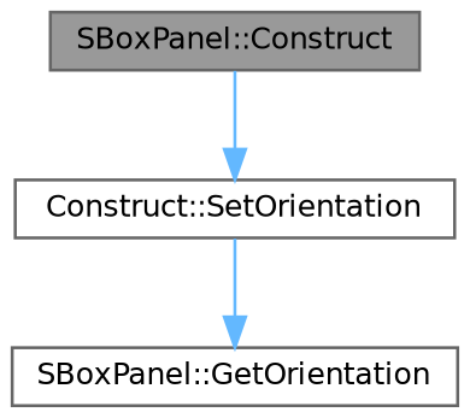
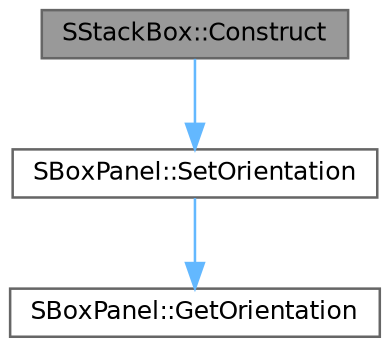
  digraph {
    rankdir=TB
    node [color=grey40 fillcolor=white fontname=Helvetica fontsize=10 shape=box style=filled]
    edge [color=steelblue1 fontname=Helvetica fontsize=10 labelfontname=Helvetica labelfontsize=10 style=solid]
-   n1 [color=gray40 fillcolor=grey60 fontcolor=black height=0.2 label="SBoxPanel::Construct" width=0.4]
-   n2 [height=0.2 label="Construct::SetOrientation" width=0.4]
+   n1 [color=gray40 fillcolor=grey60 fontcolor=black height=0.2 label="SStackBox::Construct" width=0.4]
+   n2 [height=0.2 label="SBoxPanel::SetOrientation" width=0.4]
    n3 [height=0.2 label="SBoxPanel::GetOrientation" width=0.4]
    n1 -> n2
    n2 -> n3
  }
